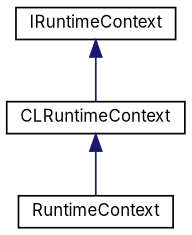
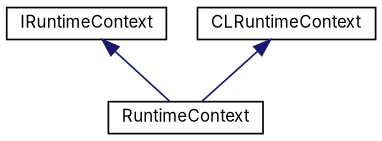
  digraph {
    fontname=Inter
    rankdir=TB
    node [color=black fillcolor=white fontname=Inter fontsize=10 shape=record style=filled]
    edge [color=midnightblue dir=back fontname=Inter fontsize=10 labelfontname=Helvetica labelfontsize=10 style=solid]
    n1 [height=0.2 label=IRuntimeContext width=0.4]
    n2 [height=0.2 label=RuntimeContext width=0.4]
    n3 [height=0.2 label=CLRuntimeContext width=0.4]
-   n1 -> n3
+   n1 -> n2
    n3 -> n2
  }
